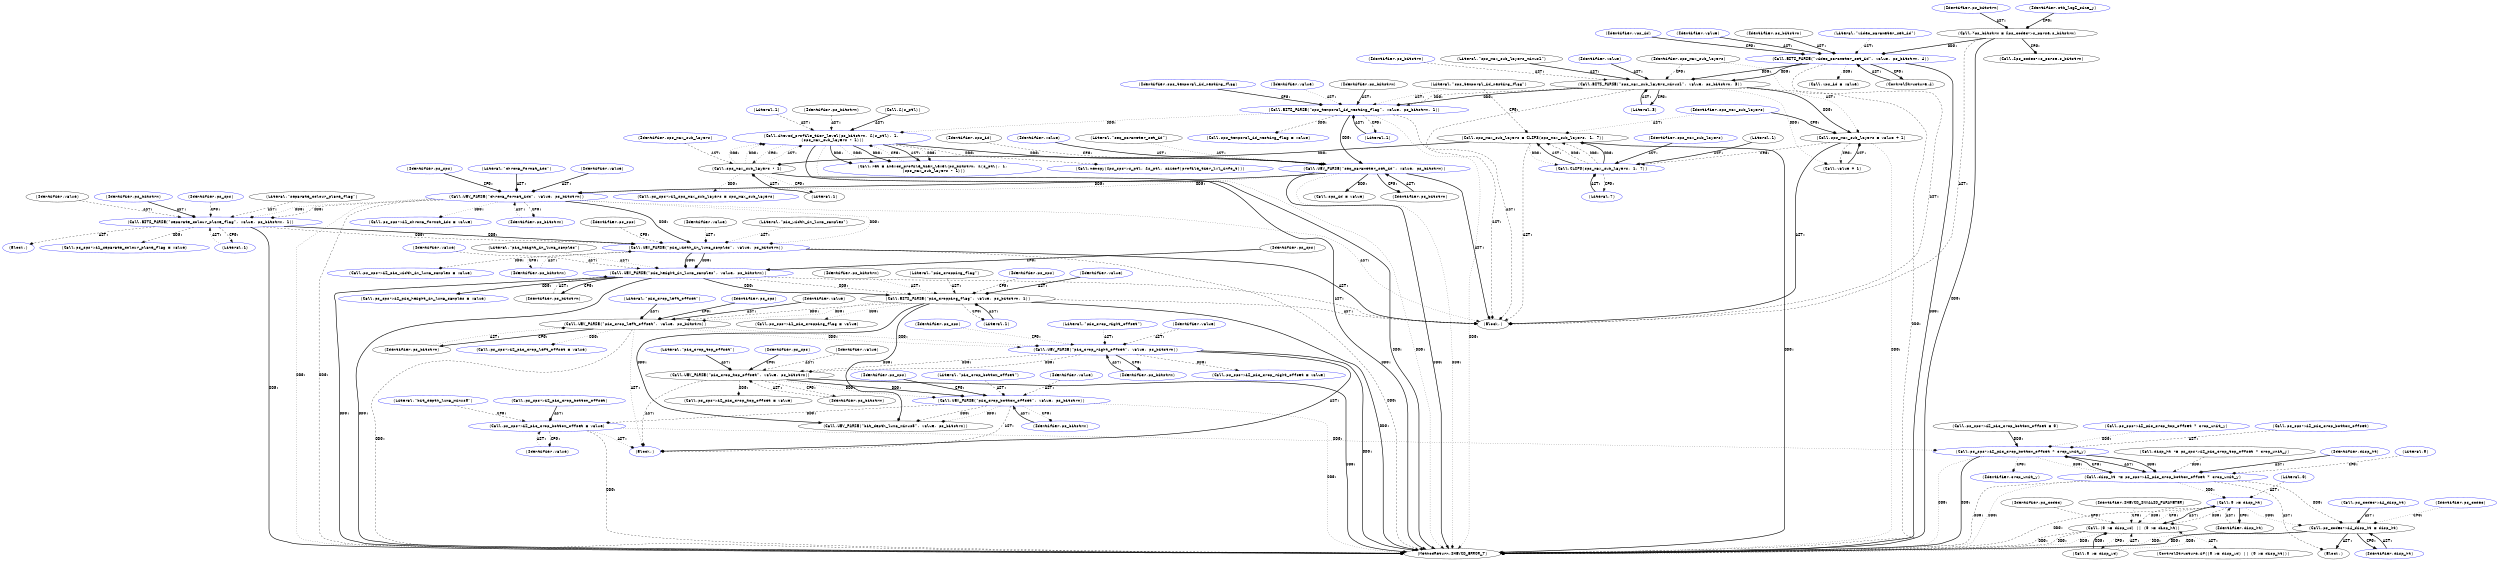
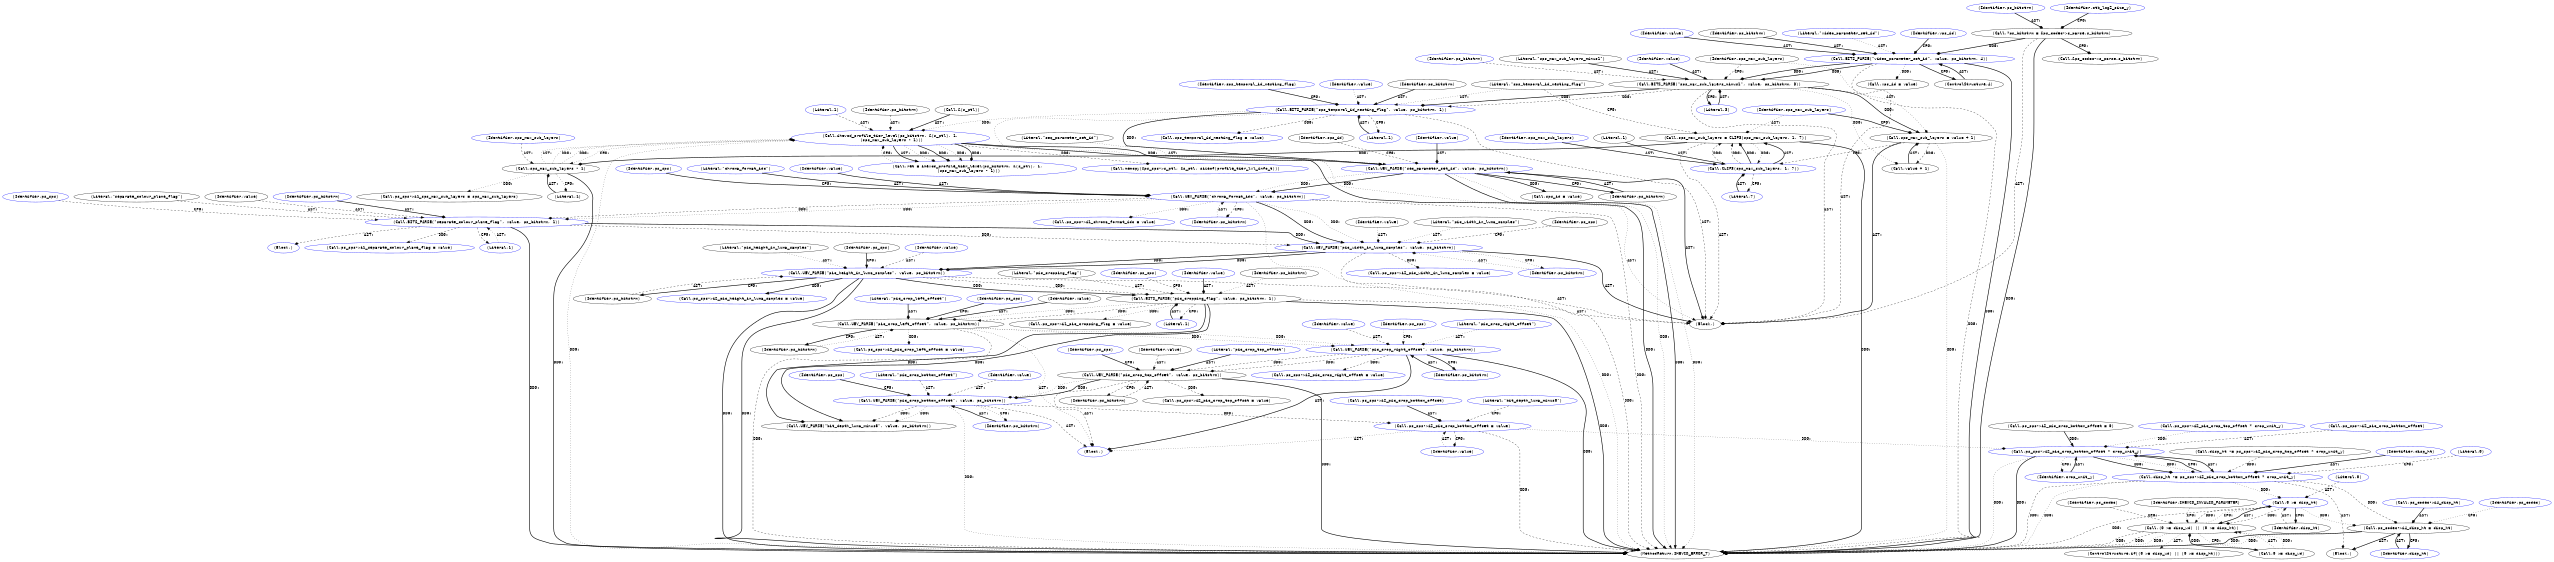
  digraph {
    fontname="DejaVu Sans Mono"
    node [color=blue fontname="DejaVu Sans Mono"]
    edge [arrowhead=diamond fontname="DejaVu Sans Mono" style=bold]
    n1 [label="(Call,ps_sps->i2_pic_crop_bottom_offset = value)"]
    n2 [label="(Call,ps_sps->i2_pic_crop_bottom_offset * crop_unit_y)"]
    n3 [label="(Identifier,value)"]
    n4 [color=black label="(MethodReturn,IHEVCD_ERROR_T)"]
    n5 [label="(Block,)"]
    n6 [label="(Call,disp_ht -= ps_sps->i2_pic_crop_bottom_offset * crop_unit_y)"]
    n7 [label="(Identifier,crop_unit_y)"]
    n8 [label="(Call,UEV_PARSE(\"pic_crop_bottom_offset\", value, ps_bitstrm))"]
    n9 [color=black label="(Call,UEV_PARSE(\"bit_depth_luma_minus8\", value, ps_bitstrm))"]
    n10 [label="(Identifier,ps_bitstrm)"]
    n11 [color=black label="(Call,UEV_PARSE(\"pic_crop_top_offset\", value, ps_bitstrm))"]
    n12 [color=black label="(Call,ps_sps->i2_pic_crop_top_offset = value)"]
    n13 [color=black label="(Identifier,ps_bitstrm)"]
    n14 [label="(Call,UEV_PARSE(\"pic_crop_right_offset\", value, ps_bitstrm))"]
    n15 [label="(Call,ps_sps->i2_pic_crop_right_offset = value)"]
    n16 [label="(Identifier,ps_bitstrm)"]
    n17 [color=black label="(Call,UEV_PARSE(\"pic_crop_left_offset\", value, ps_bitstrm))"]
    n18 [label="(Call,ps_sps->i2_pic_crop_left_offset = value)"]
    n19 [color=black label="(Identifier,ps_bitstrm)"]
    n20 [color=black label="(Call,BITS_PARSE(\"pic_cropping_flag\", value, ps_bitstrm, 1))"]
    n21 [color=black label="(Call,ps_sps->i1_pic_cropping_flag = value)"]
    n22 [label="(Literal,1)"]
    n23 [color=black label="(Block,)"]
    n24 [label="(Call,UEV_PARSE(\"pic_height_in_luma_samples\", value, ps_bitstrm))"]
    n25 [color=black label="(Identifier,ps_bitstrm)"]
    n26 [label="(Call,ps_sps->i2_pic_height_in_luma_samples = value)"]
    n27 [label="(Call,UEV_PARSE(\"pic_width_in_luma_samples\", value, ps_bitstrm))"]
    n28 [label="(Identifier,ps_bitstrm)"]
    n29 [label="(Call,ps_sps->i2_pic_width_in_luma_samples = value)"]
    n30 [label="(Call,UEV_PARSE(\"chroma_format_idc\", value, ps_bitstrm))"]
    n31 [label="(Call,BITS_PARSE(\"separate_colour_plane_flag\", value, ps_bitstrm, 1))"]
    n32 [label="(Call,ps_sps->i1_chroma_format_idc = value)"]
    n33 [label="(Identifier,ps_bitstrm)"]
    n34 [label="(Call,ps_sps->i1_separate_colour_plane_flag = value)"]
    n35 [label="(Literal,1)"]
    n36 [label="(Block,)"]
    n37 [label="(Call,UEV_PARSE(\"seq_parameter_set_id\", value, ps_bitstrm))"]
    n38 [color=black label="(Call,sps_id = value)"]
    n39 [color=black label="(Identifier,ps_bitstrm)"]
    n40 [label="(Call,BITS_PARSE(\"sps_temporal_id_nesting_flag\", value, ps_bitstrm, 1))"]
    n41 [label="(Call,ihevcd_profile_tier_level(ps_bitstrm, &(s_ptl), 1,\n (sps_max_sub_layers - 1)))"]
    n42 [label="(Call,sps_temporal_id_nesting_flag = value)"]
    n43 [label="(Literal,1)"]
    n44 [color=black label="(Call,sps_max_sub_layers - 1)"]
    n45 [label="(Call,ret = ihevcd_profile_tier_level(ps_bitstrm, &(s_ptl), 1,\n (sps_max_sub_layers - 1)))"]
    n46 [label="(Call,memcpy(&ps_sps->s_ptl, &s_ptl, sizeof(profile_tier_lvl_info_t)))"]
    n47 [color=black label="(Call,BITS_PARSE(\"sps_max_sub_layers_minus1\", value, ps_bitstrm, 3))"]
    n48 [color=black label="(Call,sps_max_sub_layers = value + 1)"]
    n49 [color=black label="(Call,value + 1)"]
    n50 [label="(Literal,3)"]
    n51 [label="(Call,CLIP3(sps_max_sub_layers, 1, 7))"]
    n52 [label="(Call,BITS_PARSE(\"video_parameter_set_id\", value, ps_bitstrm, 4))"]
    n53 [color=black label="(Call,vps_id = value)"]
    n54 [color=black label="(ControlStructure,4)"]
    n55 [color=black label="(Call,*ps_bitstrm = &ps_codec->s_parse.s_bitstrm)"]
    n56 [color=black label="(Call,&ps_codec->s_parse.s_bitstrm)"]
    n57 [color=black label="(Literal,1)"]
-   n58 [label="(Call,ps_sps->i1_sps_max_sub_layers = sps_max_sub_layers)"]
+   n58 [color=black label="(Call,ps_sps->i1_sps_max_sub_layers = sps_max_sub_layers)"]
    n59 [color=black label="(Call,sps_max_sub_layers = CLIP3(sps_max_sub_layers, 1, 7))"]
    n60 [label="(Literal,7)"]
    n61 [label="(Call,0 >= disp_ht)"]
    n62 [color=black label="(Call,ps_codec->i4_disp_ht = disp_ht)"]
    n63 [color=black label="(Block,)"]
    n64 [color=black label="(Call,(0 >= disp_wd) || (0 >= disp_ht))"]
    n65 [color=black label="(Identifier,disp_ht)"]
    n66 [label="(Identifier,disp_ht)"]
    n67 [color=black label="(Call,0 >= disp_wd)"]
    n68 [color=black label="(ControlStructure,if((0 >= disp_wd) || (0 >= disp_ht)))"]
    n69 [label="(Identifier,value)"]
    n70 [color=black label="(Identifier,sps_id)"]
    n71 [color=black label="(Literal,\"sps_max_sub_layers_minus1\")"]
    n72 [color=black label="(Call,&(s_ptl))"]
    n73 [color=black label="(Identifier,ps_sps)"]
    n74 [label="(Identifier,value)"]
    n75 [color=black label="(Identifier,value)"]
    n76 [label="(Identifier,value)"]
    n77 [label="(Identifier,ps_sps)"]
    n78 [color=black label="(Identifier,ps_codec)"]
    n79 [color=black label="(Call,ps_sps->i2_pic_crop_bottom_offset = 0)"]
    n80 [color=black label="(Identifier,ps_bitstrm)"]
    n81 [label="(Call,ps_codec->i4_disp_ht)"]
    n82 [label="(Literal,\"video_parameter_set_id\")"]
    n83 [label="(Identifier,value)"]
    n84 [label="(Literal,\"pic_crop_right_offset\")"]
    n85 [label="(Identifier,sps_max_sub_layers)"]
    n86 [label="(Literal,\"chroma_format_idc\")"]
    n87 [label="(Identifier,value)"]
    n88 [label="(Identifier,ps_codec)"]
    n89 [label="(Literal,\"bit_depth_luma_minus8\")"]
    n90 [color=black label="(Identifier,ps_sps)"]
    n91 [color=black label="(Identifier,value)"]
    n92 [label="(Identifier,ps_sps)"]
    n93 [label="(Identifier,value)"]
    n94 [label="(Identifier,ps_sps)"]
    n95 [label="(Identifier,value)"]
    n96 [label="(Call,ps_sps->i2_pic_crop_bottom_offset)"]
    n97 [label="(Call,ps_sps->i2_pic_crop_top_offset * crop_unit_y)"]
    n98 [color=black label="(Identifier,ps_bitstrm)"]
    n99 [color=black label="(Literal,1)"]
    n100 [label="(Identifier,sps_temporal_id_nesting_flag)"]
    n101 [label="(Identifier,ps_bitstrm)"]
    n102 [color=black label="(Call,disp_ht -= ps_sps->i2_pic_crop_top_offset * crop_unit_y)"]
    n103 [label="(Literal,1)"]
    n104 [color=black label="(Identifier,ps_bitstrm)"]
    n105 [label="(Identifier,disp_ht)"]
    n106 [color=black label="(Identifier,value)"]
    n107 [label="(Literal,\"pic_crop_bottom_offset\")"]
    n108 [label="(Call,ps_sps->i2_pic_crop_bottom_offset)"]
    n109 [color=black label="(Literal,\"seq_parameter_set_id\")"]
    n110 [color=black label="(Literal,\"pic_width_in_luma_samples\")"]
    n111 [label="(Identifier,sps_max_sub_layers)"]
    n112 [label="(Identifier,vps_id)"]
    n113 [color=black label="(Literal,\"pic_height_in_luma_samples\")"]
    n114 [color=black label="(Literal,\"sps_temporal_id_nesting_flag\")"]
    n115 [color=black label="(Identifier,value)"]
    n116 [label="(Identifier,ps_bitstrm)"]
    n117 [color=black label="(Identifier,ps_bitstrm)"]
    n118 [label="(Identifier,value)"]
    n119 [label="(Literal,0)"]
    n120 [label="(Identifier,ps_bitstrm)"]
    n121 [color=black label="(Literal,\"pic_cropping_flag\")"]
    n122 [label="(Identifier,sps_max_sub_layers)"]
    n123 [color=black label="(Identifier,IHEVCD_INVALID_PARAMETER)"]
    n124 [label="(Literal,\"pic_crop_left_offset\")"]
    n125 [label="(Literal,0)"]
    n126 [label="(Literal,\"pic_crop_top_offset\")"]
    n127 [color=black label="(Identifier,sps_max_sub_layers)"]
    n128 [label="(Identifier,ps_sps)"]
    n129 [label="(Identifier,ps_sps)"]
    n130 [color=black label="(Literal,\"separate_colour_plane_flag\")"]
    n131 [label="(Identifier,ps_sps)"]
    n132 [label="(Identifier,value)"]
    n133 [label="(Identifier,ps_sps)"]
    n134 [label="(Identifier,ctb_log2_size_y)"]
    n1 -> n2 [label="DDG: " style=dotted]
    n1 -> n3 [label="CFG: " style=dashed]
    n1 -> n4 [arrowhead=normal label="DDG: " style=dashed]
    n1 -> n5 [label="AST: " style=dotted]
    n2 -> n4 [arrowhead=normal label="DDG: "]
    n2 -> n4 [label="DDG: " style=dotted]
    n2 -> n6 [arrowhead=normal label="AST: "]
    n2 -> n6 [label="DDG: "]
    n2 -> n6 [label="DDG: " style=dotted]
    n2 -> n7 [label="CFG: " style=dotted]
    n3 -> n1 [arrowhead=normal label="AST: " style=dotted]
    n6 -> n2 [label="CFG: "]
    n6 -> n4 [arrowhead=normal label="DDG: " style=dashed]
    n6 -> n4 [arrowhead=normal label="DDG: " style=dotted]
    n6 -> n61 [label="DDG: " style=dotted]
    n6 -> n62 [label="DDG: " style=dashed]
    n6 -> n63 [label="AST: " style=dashed]
+   n7 -> n2 [arrowhead=normal label="AST: "]
    n8 -> n1 [label="DDG: " style=dashed]
    n8 -> n4 [label="DDG: " style=dotted]
    n8 -> n5 [arrowhead=normal label="AST: " style=dashed]
    n8 -> n9 [label="DDG: " style=dashed]
    n8 -> n9 [label="DDG: " style=dotted]
    n8 -> n10 [label="CFG: " style=dotted]
    n10 -> n8 [arrowhead=normal label="AST: "]
    n11 -> n4 [arrowhead=normal label="DDG: "]
    n11 -> n5 [label="AST: " style=dashed]
    n11 -> n8 [label="DDG: "]
    n11 -> n8 [label="DDG: " style=dotted]
    n11 -> n12 [label="DDG: " style=dashed]
    n11 -> n13 [arrowhead=normal label="CFG: " style=dashed]
    n13 -> n11 [label="AST: " style=dashed]
    n14 -> n4 [arrowhead=normal label="DDG: "]
    n14 -> n5 [label="AST: "]
    n14 -> n11 [label="DDG: " style=dashed]
    n14 -> n11 [arrowhead=normal label="DDG: " style=dashed]
    n14 -> n15 [arrowhead=normal label="DDG: " style=dashed]
    n14 -> n16 [arrowhead=normal label="CFG: "]
    n16 -> n14 [arrowhead=normal label="AST: "]
    n17 -> n4 [arrowhead=normal label="DDG: " style=dashed]
    n17 -> n5 [arrowhead=normal label="AST: " style=dotted]
    n17 -> n14 [label="DDG: " style=dotted]
    n17 -> n14 [arrowhead=normal label="DDG: " style=dotted]
    n17 -> n18 [label="DDG: " style=dotted]
    n17 -> n19 [arrowhead=normal label="CFG: "]
    n19 -> n17 [label="AST: " style=dotted]
    n20 -> n4 [label="DDG: "]
    n20 -> n9 [label="DDG: "]
    n20 -> n9 [arrowhead=normal label="DDG: "]
    n20 -> n17 [label="DDG: " style=dotted]
    n20 -> n17 [arrowhead=normal label="DDG: " style=dashed]
    n20 -> n21 [arrowhead=normal label="DDG: " style=dotted]
    n20 -> n22 [label="CFG: " style=dashed]
    n20 -> n23 [arrowhead=normal label="AST: " style=dashed]
    n22 -> n20 [label="AST: "]
    n24 -> n4 [label="DDG: "]
    n24 -> n4 [arrowhead=normal label="DDG: "]
    n24 -> n20 [arrowhead=normal label="DDG: "]
    n24 -> n20 [label="DDG: " style=dashed]
    n24 -> n23 [arrowhead=normal label="AST: " style=dashed]
    n24 -> n25 [arrowhead=normal label="CFG: "]
    n24 -> n26 [arrowhead=normal label="DDG: "]
    n25 -> n24 [label="AST: " style=dashed]
    n27 -> n4 [label="DDG: " style=dashed]
    n27 -> n23 [label="AST: "]
    n27 -> n24 [label="DDG: "]
    n27 -> n24 [label="DDG: "]
    n27 -> n28 [arrowhead=normal label="CFG: " style=dotted]
    n27 -> n29 [label="DDG: " style=dashed]
    n28 -> n27 [label="AST: " style=dotted]
    n30 -> n4 [label="DDG: " style=dashed]
    n30 -> n4 [label="DDG: " style=dotted]
    n30 -> n23 [arrowhead=normal label="AST: " style=dotted]
    n30 -> n27 [arrowhead=normal label="DDG: "]
    n30 -> n27 [label="DDG: " style=dotted]
    n30 -> n31 [label="DDG: " style=dotted]
    n30 -> n31 [label="DDG: " style=dashed]
    n30 -> n32 [label="DDG: " style=dotted]
    n30 -> n33 [label="CFG: " style=dashed]
    n31 -> n4 [label="DDG: "]
    n31 -> n27 [arrowhead=normal label="DDG: "]
    n31 -> n27 [arrowhead=normal label="DDG: " style=dashed]
    n31 -> n34 [arrowhead=normal label="DDG: " style=dashed]
    n31 -> n35 [arrowhead=normal label="CFG: " style=dashed]
    n31 -> n36 [label="AST: " style=dashed]
    n33 -> n30 [arrowhead=normal label="AST: " style=dotted]
    n35 -> n31 [arrowhead=normal label="AST: " style=dotted]
    n37 -> n4 [arrowhead=normal label="DDG: "]
    n37 -> n4 [label="DDG: " style=dotted]
    n37 -> n23 [label="AST: "]
    n37 -> n30 [arrowhead=normal label="DDG: "]
    n37 -> n30 [arrowhead=normal label="DDG: " style=dotted]
    n37 -> n38 [arrowhead=normal label="DDG: "]
    n37 -> n39 [label="CFG: "]
    n39 -> n37 [arrowhead=normal label="AST: "]
    n40 -> n4 [arrowhead=normal label="DDG: " style=dotted]
    n40 -> n23 [label="AST: " style=dashed]
    n40 -> n37 [arrowhead=normal label="DDG: "]
    n40 -> n41 [label="DDG: " style=dotted]
    n40 -> n42 [label="DDG: " style=dashed]
    n40 -> n43 [label="CFG: " style=dashed]
    n41 -> n4 [arrowhead=normal label="DDG: "]
    n41 -> n4 [arrowhead=normal label="DDG: " style=dotted]
    n41 -> n37 [arrowhead=normal label="DDG: "]
    n41 -> n44 [arrowhead=normal label="CFG: " style=dotted]
    n41 -> n45 [arrowhead=normal label="AST: "]
    n41 -> n45 [label="DDG: " style=dotted]
    n41 -> n45 [label="DDG: "]
    n41 -> n45 [arrowhead=normal label="DDG: " style=dotted]
    n41 -> n45 [label="DDG: "]
    n41 -> n46 [label="DDG: " style=dashed]
    n43 -> n40 [label="AST: "]
    n44 -> n4 [arrowhead=normal label="DDG: "]
    n44 -> n41 [label="AST: " style=dotted]
    n44 -> n41 [label="DDG: " style=dotted]
    n44 -> n41 [label="DDG: " style=dotted]
    n44 -> n57 [label="CFG: " style=dotted]
    n44 -> n58 [arrowhead=normal label="DDG: " style=dotted]
    n45 -> n41 [label="CFG: " style=dotted]
    n47 -> n4 [arrowhead=normal label="DDG: " style=dashed]
    n47 -> n23 [label="AST: " style=dashed]
    n47 -> n40 [label="DDG: "]
    n47 -> n40 [arrowhead=normal label="DDG: " style=dashed]
    n47 -> n48 [arrowhead=normal label="DDG: "]
    n47 -> n49 [label="DDG: " style=dotted]
    n47 -> n50 [arrowhead=normal label="CFG: "]
    n48 -> n4 [arrowhead=normal label="DDG: " style=dotted]
    n48 -> n23 [label="AST: "]
-   n48 -> n49 [arrowhead=normal label="CFG: " style=dashed]
+   n48 -> n49 [arrowhead=normal label="DDG: " style=dashed]
    n48 -> n51 [arrowhead=normal label="CFG: " style=dashed]
    n49 -> n48 [label="AST: "]
    n50 -> n47 [label="AST: "]
    n51 -> n59 [arrowhead=normal label="AST: "]
    n51 -> n59 [arrowhead=normal label="DDG: " style=dashed]
    n51 -> n59 [arrowhead=normal label="DDG: " style=dashed]
    n51 -> n59 [label="DDG: "]
    n51 -> n60 [arrowhead=normal label="CFG: " style=dashed]
    n52 -> n4 [arrowhead=normal label="DDG: "]
    n52 -> n23 [label="AST: " style=dashed]
    n52 -> n47 [label="DDG: "]
    n52 -> n47 [arrowhead=normal label="DDG: "]
    n52 -> n53 [label="DDG: " style=dotted]
    n52 -> n54 [arrowhead=normal label="CFG: "]
    n54 -> n52 [arrowhead=normal label="AST: "]
    n55 -> n4 [arrowhead=normal label="DDG: "]
    n55 -> n23 [label="AST: " style=dashed]
    n55 -> n52 [label="DDG: "]
    n55 -> n56 [label="CFG: "]
    n57 -> n44 [label="AST: "]
    n59 -> n4 [arrowhead=normal label="DDG: "]
    n59 -> n23 [arrowhead=normal label="AST: " style=dashed]
    n59 -> n44 [label="DDG: "]
    n59 -> n51 [arrowhead=normal label="DDG: " style=dotted]
    n60 -> n51 [label="AST: "]
    n61 -> n4 [arrowhead=normal label="DDG: " style=dashed]
    n61 -> n62 [label="DDG: " style=dotted]
    n61 -> n64 [arrowhead=normal label="AST: "]
    n61 -> n64 [label="DDG: " style=dashed]
    n61 -> n64 [arrowhead=normal label="DDG: " style=dashed]
    n61 -> n65 [arrowhead=normal label="CFG: "]
    n62 -> n4 [label="DDG: "]
    n62 -> n4 [label="DDG: " style=dotted]
    n62 -> n63 [arrowhead=normal label="AST: "]
    n62 -> n66 [arrowhead=normal label="CFG: "]
    n64 -> n4 [label="DDG: " style=dashed]
    n64 -> n4 [label="DDG: " style=dashed]
    n64 -> n4 [arrowhead=normal label="DDG: " style=dotted]
    n64 -> n61 [label="CFG: " style=dotted]
    n64 -> n67 [arrowhead=normal label="CFG: " style=dotted]
    n64 -> n68 [arrowhead=normal label="AST: " style=dotted]
    n65 -> n61 [arrowhead=normal label="AST: " style=dashed]
    n66 -> n62 [arrowhead=normal label="AST: "]
    n67 -> n64 [arrowhead=normal label="AST: " style=dotted]
    n67 -> n64 [arrowhead=normal label="DDG: " style=dotted]
    n67 -> n64 [label="DDG: "]
    n69 -> n40 [label="AST: " style=dotted]
    n70 -> n37 [label="CFG: " style=dashed]
    n71 -> n47 [arrowhead=normal label="AST: "]
    n72 -> n41 [arrowhead=normal label="AST: "]
    n73 -> n24 [arrowhead=normal label="CFG: "]
    n74 -> n47 [arrowhead=normal label="AST: "]
    n75 -> n17 [arrowhead=normal label="AST: "]
    n76 -> n24 [arrowhead=normal label="AST: " style=dashed]
    n77 -> n30 [label="CFG: "]
    n78 -> n64 [arrowhead=normal label="CFG: " style=dashed]
    n79 -> n2 [arrowhead=normal label="DDG: "]
    n80 -> n52 [label="AST: "]
    n81 -> n62 [label="AST: "]
    n82 -> n52 [label="AST: " style=dotted]
    n83 -> n20 [label="AST: "]
    n84 -> n14 [label="AST: " style=dotted]
    n85 -> n51 [arrowhead=normal label="AST: "]
    n86 -> n30 [label="AST: "]
    n87 -> n8 [arrowhead=normal label="AST: " style=dashed]
    n88 -> n62 [label="CFG: " style=dotted]
    n89 -> n1 [arrowhead=normal label="CFG: " style=dashed]
    n90 -> n27 [label="CFG: " style=dashed]
    n91 -> n31 [arrowhead=normal label="AST: " style=dashed]
    n92 -> n8 [arrowhead=normal label="CFG: "]
    n93 -> n14 [label="AST: " style=dashed]
    n94 -> n11 [arrowhead=normal label="CFG: "]
    n95 -> n37 [label="AST: "]
    n96 -> n1 [label="AST: "]
    n97 -> n2 [label="DDG: " style=dotted]
    n98 -> n40 [arrowhead=normal label="AST: "]
    n99 -> n51 [arrowhead=normal label="AST: "]
    n100 -> n40 [label="CFG: "]
    n101 -> n55 [label="AST: "]
    n102 -> n6 [arrowhead=normal label="DDG: " style=dashed]
    n103 -> n41 [arrowhead=normal label="AST: " style=dashed]
    n104 -> n41 [arrowhead=normal label="AST: " style=dashed]
    n105 -> n6 [label="AST: "]
    n106 -> n27 [label="AST: " style=dotted]
    n107 -> n8 [label="AST: " style=dashed]
    n108 -> n2 [label="AST: " style=dashed]
    n109 -> n37 [arrowhead=normal label="AST: " style=dotted]
    n110 -> n27 [label="AST: " style=dotted]
    n111 -> n44 [arrowhead=normal label="AST: " style=dashed]
    n112 -> n52 [label="CFG: "]
    n113 -> n24 [label="AST: " style=dotted]
    n114 -> n40 [arrowhead=normal label="AST: " style=dotted]
    n114 -> n59 [label="CFG: " style=dashed]
    n115 -> n11 [arrowhead=normal label="AST: " style=dashed]
    n116 -> n31 [label="AST: "]
    n117 -> n20 [arrowhead=normal label="AST: " style=dotted]
    n118 -> n52 [label="AST: "]
    n119 -> n61 [label="AST: " style=dashed]
    n120 -> n47 [arrowhead=normal label="AST: " style=dashed]
    n121 -> n20 [arrowhead=normal label="AST: " style=dashed]
    n122 -> n48 [label="CFG: "]
    n122 -> n59 [label="AST: " style=dotted]
    n123 -> n64 [arrowhead=normal label="CFG: " style=dotted]
    n124 -> n17 [label="AST: "]
    n125 -> n6 [label="CFG: " style=dashed]
    n126 -> n11 [label="AST: "]
    n127 -> n47 [label="CFG: " style=dashed]
    n127 -> n48 [label="AST: " style=dotted]
    n128 -> n31 [arrowhead=normal label="CFG: " style=dashed]
    n129 -> n20 [label="CFG: " style=dashed]
    n130 -> n31 [arrowhead=normal label="AST: " style=dashed]
    n131 -> n17 [label="CFG: "]
    n132 -> n30 [label="AST: "]
    n133 -> n14 [arrowhead=normal label="CFG: " style=dotted]
    n134 -> n55 [label="CFG: "]
  }
